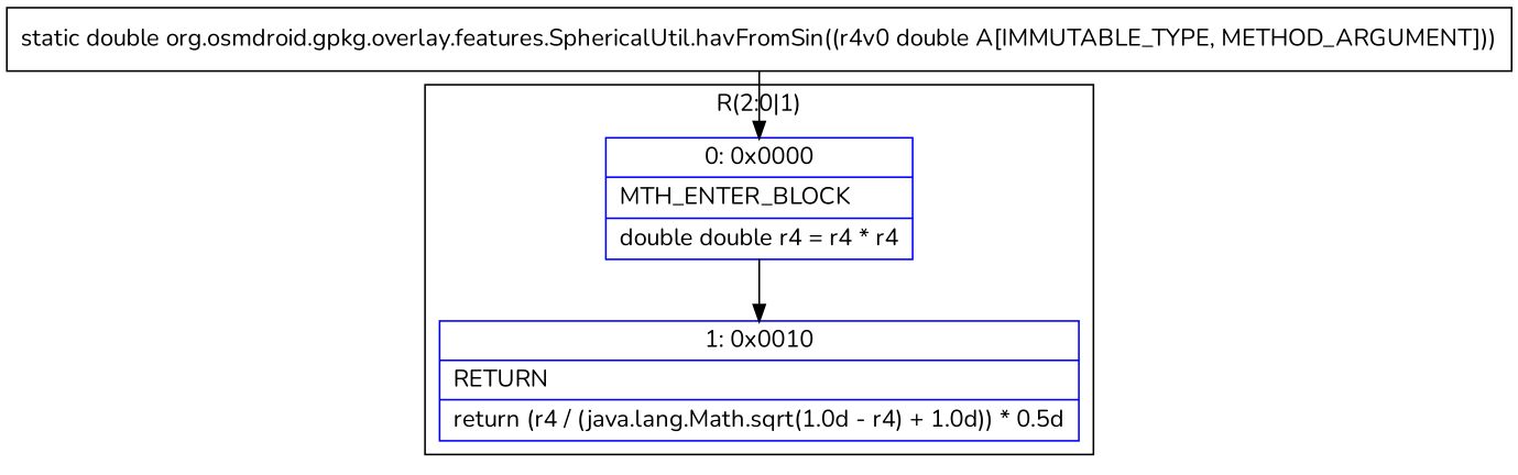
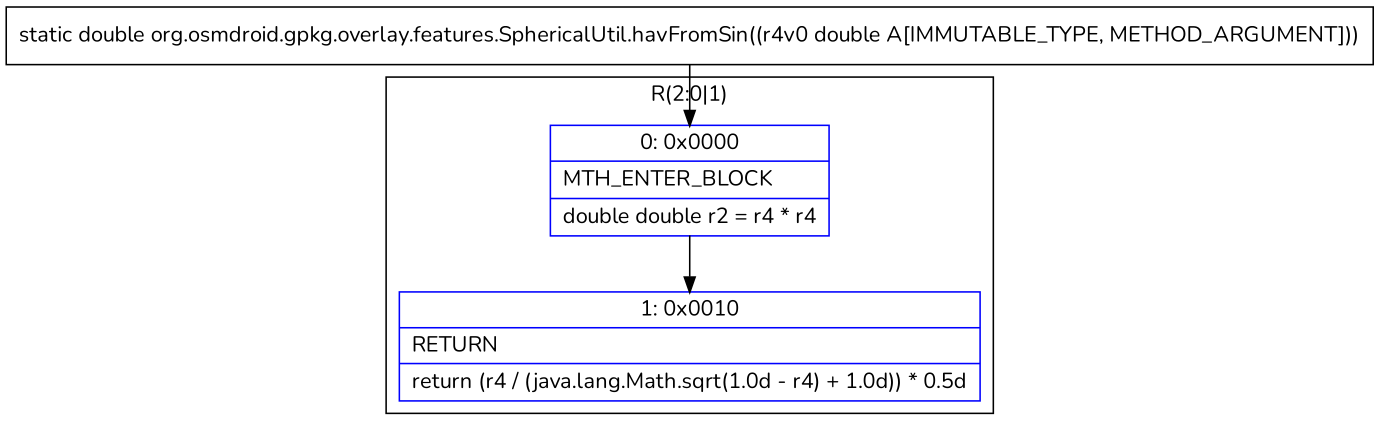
  digraph {
    fontname=Nunito
    node [color=blue shape=record fontname=Nunito]
    edge [fontname=Nunito]
-   n1 [label="{0\:\ 0x0000|MTH_ENTER_BLOCK\l|double double r4 = r4 * r4\l}"]
+   n1 [label="{0\:\ 0x0000|MTH_ENTER_BLOCK\l|double double r2 = r4 * r4\l}"]
    n2 [label="{1\:\ 0x0010|RETURN\l|return (r4 \/ (java.lang.Math.sqrt(1.0d \- r4) + 1.0d)) * 0.5d\l}"]
    n3 [label="{static double org.osmdroid.gpkg.overlay.features.SphericalUtil.havFromSin((r4v0 double A[IMMUTABLE_TYPE, METHOD_ARGUMENT])) }" color=""]
    subgraph cluster_1 {
      label="R(2:0|1)"
      n1
      n2
    }
    n1 -> n2
    n3 -> n1
  }
